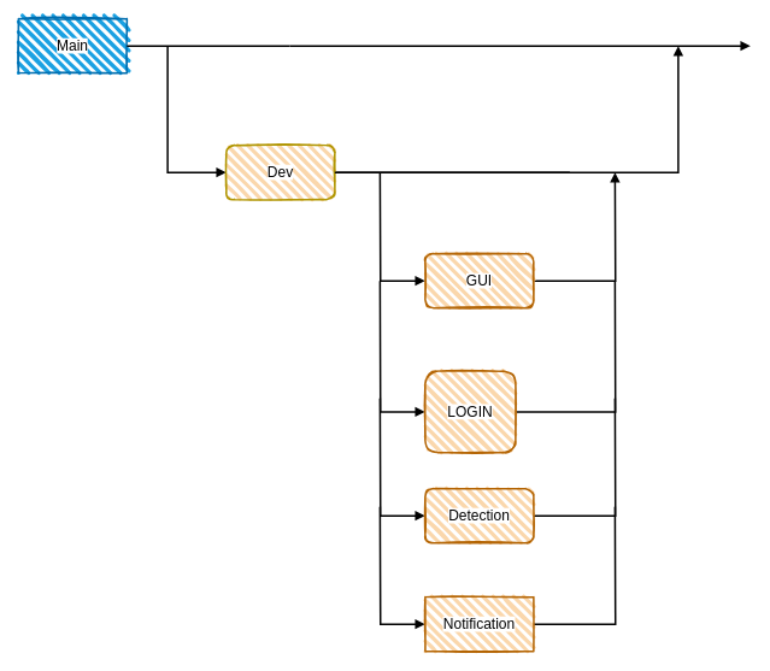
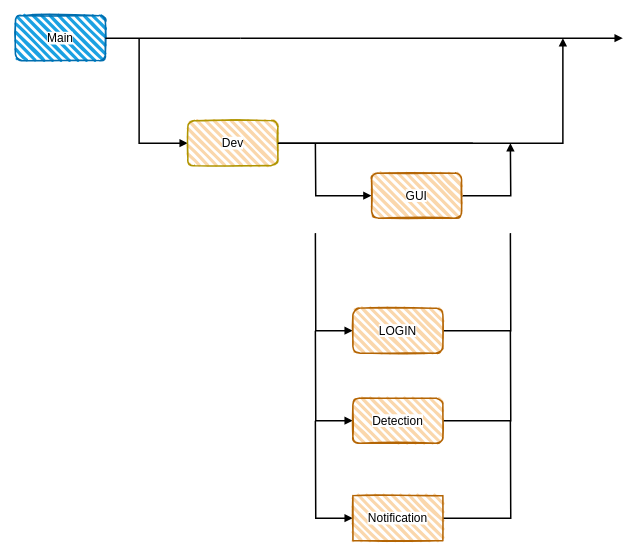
  <mxCell id="0" />
  <mxCell id="1" parent="0" />
- <mxCell id="2" value="&lt;font color=&quot;#000000&quot; style=&quot;background-color: rgb(255 , 255 , 255) ; font-size: 16px&quot;&gt;Main&lt;/font&gt;" style="whiteSpace=wrap;html=1;strokeWidth=2;fillWeight=4;hachureGap=8;hachureAngle=45;fillColor=#1ba1e2;sketch=1;strokeColor=#006EAF;fontColor=#ffffff;rounded=0;" vertex="1" parent="1"><mxGeometry x="20" y="20" width="120" height="60" as="geometry" /></mxCell>
+ <mxCell id="2" value="&lt;font color=&quot;#000000&quot; style=&quot;background-color: rgb(255 , 255 , 255) ; font-size: 16px&quot;&gt;Main&lt;/font&gt;" style="rounded=1;whiteSpace=wrap;html=1;strokeWidth=2;fillWeight=4;hachureGap=8;hachureAngle=45;fillColor=#1ba1e2;sketch=1;strokeColor=#006EAF;fontColor=#ffffff;" vertex="1" parent="1"><mxGeometry x="20" y="20" width="120" height="60" as="geometry" /></mxCell>
  <mxCell id="3" style="edgeStyle=orthogonalEdgeStyle;rounded=0;jumpSize=2;orthogonalLoop=1;jettySize=auto;html=1;exitX=0.25;exitY=0.5;exitDx=0;exitDy=0;exitPerimeter=0;entryX=0;entryY=0.5;entryDx=0;entryDy=0;fontSize=16;fontColor=#000000;strokeWidth=2;endArrow=block;endFill=1;" edge="1" parent="1" source="5" target="7"><mxGeometry relative="1" as="geometry" /></mxCell>
  <mxCell id="4" style="edgeStyle=orthogonalEdgeStyle;rounded=0;jumpSize=2;orthogonalLoop=1;jettySize=auto;html=1;fontSize=16;fontColor=#000000;strokeWidth=2;endArrow=block;endFill=1;" edge="1" parent="1" source="5"><mxGeometry relative="1" as="geometry"><mxPoint x="830" y="50" as="targetPoint" /></mxGeometry></mxCell>
  <mxCell id="5" value="" style="line;strokeWidth=2;html=1;labelBackgroundColor=#FFFFFF;fontSize=16;fontColor=#000000;" vertex="1" parent="1"><mxGeometry x="140" y="45" width="180" height="10" as="geometry" /></mxCell>
  <mxCell id="6" style="edgeStyle=orthogonalEdgeStyle;rounded=0;jumpSize=2;orthogonalLoop=1;jettySize=auto;html=1;fontSize=16;fontColor=#000000;strokeWidth=2;endArrow=block;endFill=1;" edge="1" parent="1" source="7"><mxGeometry relative="1" as="geometry"><mxPoint x="750" y="50" as="targetPoint" /><Array as="points"><mxPoint x="440" y="190" /><mxPoint x="440" y="190" /></Array></mxGeometry></mxCell>
  <mxCell id="7" value="&lt;font color=&quot;#000000&quot; style=&quot;background-color: rgb(255 , 255 , 255) ; font-size: 16px&quot;&gt;Dev&lt;/font&gt;" style="rounded=1;whiteSpace=wrap;html=1;strokeWidth=2;fillWeight=4;hachureGap=8;hachureAngle=45;fillColor=#fad7ac;sketch=1;strokeColor=#B09500;fontColor=#000000;" vertex="1" parent="1"><mxGeometry x="250" y="160" width="120" height="60" as="geometry" /></mxCell>
  <mxCell id="8" style="edgeStyle=orthogonalEdgeStyle;rounded=0;jumpSize=2;orthogonalLoop=1;jettySize=auto;html=1;fontSize=16;fontColor=#000000;strokeWidth=2;endArrow=none;endFill=0;startArrow=block;startFill=1;" edge="1" parent="1" source="10"><mxGeometry relative="1" as="geometry"><mxPoint x="420" y="190" as="targetPoint" /></mxGeometry></mxCell>
  <mxCell id="9" style="edgeStyle=orthogonalEdgeStyle;rounded=0;jumpSize=2;orthogonalLoop=1;jettySize=auto;html=1;exitX=1;exitY=0.5;exitDx=0;exitDy=0;fontSize=16;fontColor=#000000;startArrow=none;startFill=0;endArrow=block;endFill=1;strokeWidth=2;" edge="1" parent="1" source="10"><mxGeometry relative="1" as="geometry"><mxPoint x="680" y="190" as="targetPoint" /></mxGeometry></mxCell>
- <mxCell id="10" value="&lt;font color=&quot;#000000&quot; style=&quot;background-color: rgb(255 , 255 , 255) ; font-size: 16px&quot;&gt;GUI&lt;/font&gt;" style="rounded=1;whiteSpace=wrap;html=1;strokeWidth=2;fillWeight=4;hachureGap=8;hachureAngle=45;fillColor=#fad7ac;sketch=1;strokeColor=#b46504;" vertex="1" parent="1"><mxGeometry x="470" y="280" width="120" height="60" as="geometry" /></mxCell>
+ <mxCell id="10" value="&lt;font color=&quot;#000000&quot; style=&quot;background-color: rgb(255 , 255 , 255) ; font-size: 16px&quot;&gt;GUI&lt;/font&gt;" style="rounded=1;whiteSpace=wrap;html=1;strokeWidth=2;fillWeight=4;hachureGap=8;hachureAngle=45;fillColor=#fad7ac;sketch=1;strokeColor=#b46504;" vertex="1" parent="1"><mxGeometry x="495" y="230" width="120" height="60" as="geometry" /></mxCell>
  <mxCell id="11" style="edgeStyle=orthogonalEdgeStyle;rounded=0;jumpSize=2;orthogonalLoop=1;jettySize=auto;html=1;fontSize=16;fontColor=#000000;strokeWidth=2;endArrow=none;endFill=0;" edge="1" parent="1" source="7"><mxGeometry relative="1" as="geometry"><mxPoint x="630" y="190" as="targetPoint" /><mxPoint x="370" y="190" as="sourcePoint" /><Array as="points"><mxPoint x="430" y="190" /><mxPoint x="430" y="190" /></Array></mxGeometry></mxCell>
  <mxCell id="12" style="edgeStyle=orthogonalEdgeStyle;rounded=0;jumpSize=2;orthogonalLoop=1;jettySize=auto;html=1;fontSize=16;fontColor=#000000;startArrow=block;startFill=1;endArrow=none;endFill=0;strokeWidth=2;" edge="1" parent="1" source="14"><mxGeometry relative="1" as="geometry"><mxPoint x="420" y="310" as="targetPoint" /></mxGeometry></mxCell>
  <mxCell id="13" style="edgeStyle=orthogonalEdgeStyle;rounded=0;jumpSize=2;orthogonalLoop=1;jettySize=auto;html=1;exitX=1;exitY=0.5;exitDx=0;exitDy=0;fontSize=16;fontColor=#000000;startArrow=none;startFill=0;endArrow=none;endFill=0;strokeWidth=2;" edge="1" parent="1" source="14"><mxGeometry relative="1" as="geometry"><mxPoint x="680" y="310" as="targetPoint" /></mxGeometry></mxCell>
- <mxCell id="14" value="&lt;font color=&quot;#000000&quot; style=&quot;background-color: rgb(255 , 255 , 255) ; font-size: 16px&quot;&gt;LOGIN&lt;/font&gt;" style="rounded=1;whiteSpace=wrap;html=1;strokeWidth=2;fillWeight=4;hachureGap=8;hachureAngle=45;fillColor=#fad7ac;sketch=1;strokeColor=#b46504;" vertex="1" parent="1"><mxGeometry x="470" y="410" width="100" height="90" as="geometry" /></mxCell>
+ <mxCell id="14" value="&lt;font color=&quot;#000000&quot; style=&quot;background-color: rgb(255 , 255 , 255) ; font-size: 16px&quot;&gt;LOGIN&lt;/font&gt;" style="rounded=1;whiteSpace=wrap;html=1;strokeWidth=2;fillWeight=4;hachureGap=8;hachureAngle=45;fillColor=#fad7ac;sketch=1;strokeColor=#b46504;" vertex="1" parent="1"><mxGeometry x="470" y="410" width="120" height="60" as="geometry" /></mxCell>
  <mxCell id="15" style="edgeStyle=orthogonalEdgeStyle;rounded=0;jumpSize=2;orthogonalLoop=1;jettySize=auto;html=1;fontSize=16;fontColor=#000000;startArrow=block;startFill=1;endArrow=none;endFill=0;strokeWidth=2;" edge="1" parent="1" source="17"><mxGeometry relative="1" as="geometry"><mxPoint x="420" y="440" as="targetPoint" /></mxGeometry></mxCell>
  <mxCell id="16" style="edgeStyle=orthogonalEdgeStyle;rounded=0;jumpSize=2;orthogonalLoop=1;jettySize=auto;html=1;fontSize=16;fontColor=#000000;startArrow=none;startFill=0;endArrow=none;endFill=0;strokeWidth=2;" edge="1" parent="1" source="17"><mxGeometry relative="1" as="geometry"><mxPoint x="680" y="440" as="targetPoint" /></mxGeometry></mxCell>
- <mxCell id="17" value="&lt;font color=&quot;#000000&quot; style=&quot;background-color: rgb(255 , 255 , 255) ; font-size: 16px&quot;&gt;Detection&lt;/font&gt;" style="rounded=1;whiteSpace=wrap;html=1;strokeWidth=2;fillWeight=4;hachureGap=8;hachureAngle=45;fillColor=#fad7ac;sketch=1;strokeColor=#b46504;" vertex="1" parent="1"><mxGeometry x="470" y="540" width="120" height="60" as="geometry" /></mxCell>
+ <mxCell id="17" value="&lt;font color=&quot;#000000&quot; style=&quot;background-color: rgb(255 , 255 , 255) ; font-size: 16px&quot;&gt;Detection&lt;/font&gt;" style="rounded=1;whiteSpace=wrap;html=1;strokeWidth=2;fillWeight=4;hachureGap=8;hachureAngle=45;fillColor=#fad7ac;sketch=1;strokeColor=#b46504;" vertex="1" parent="1"><mxGeometry x="470" y="530" width="120" height="60" as="geometry" /></mxCell>
  <mxCell id="18" style="edgeStyle=orthogonalEdgeStyle;rounded=0;jumpSize=2;orthogonalLoop=1;jettySize=auto;html=1;fontSize=16;fontColor=#000000;startArrow=block;startFill=1;endArrow=none;endFill=0;strokeWidth=2;" edge="1" parent="1" source="20"><mxGeometry relative="1" as="geometry"><mxPoint x="420" y="560" as="targetPoint" /></mxGeometry></mxCell>
  <mxCell id="19" style="edgeStyle=orthogonalEdgeStyle;rounded=0;jumpSize=2;orthogonalLoop=1;jettySize=auto;html=1;exitX=1;exitY=0.5;exitDx=0;exitDy=0;fontSize=16;fontColor=#000000;startArrow=none;startFill=0;endArrow=none;endFill=0;strokeWidth=2;" edge="1" parent="1" source="20"><mxGeometry relative="1" as="geometry"><mxPoint x="680" y="560" as="targetPoint" /></mxGeometry></mxCell>
  <mxCell id="20" value="&lt;font color=&quot;#000000&quot; style=&quot;background-color: rgb(255 , 255 , 255) ; font-size: 16px&quot;&gt;Notification&lt;/font&gt;" style="whiteSpace=wrap;html=1;strokeWidth=2;fillWeight=4;hachureGap=8;hachureAngle=45;fillColor=#fad7ac;sketch=1;strokeColor=#b46504;rounded=0;" vertex="1" parent="1"><mxGeometry x="470" y="660" width="120" height="60" as="geometry" /></mxCell>
